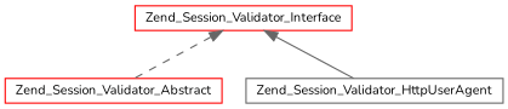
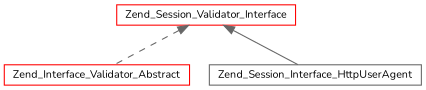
  digraph {
    fontname=Nunito
    rankdir=TB
    node [color=red fillcolor=white fontname=Nunito fontsize=10 shape=record style=filled]
    edge [color=gray40 dir=back fontname=Nunito fontsize=10 labelfontname=Helvetica labelfontsize=10]
    n1 [height=0.2 label=Zend_Session_Validator_Interface width=0.4]
-   n2 [height=0.2 label=Zend_Session_Validator_Abstract width=0.4]
-   n3 [color=gray40 height=0.2 label=Zend_Session_Validator_HttpUserAgent width=0.4]
+   n2 [height=0.2 label=Zend_Interface_Validator_Abstract width=0.4]
+   n3 [color=gray40 height=0.2 label=Zend_Session_Interface_HttpUserAgent width=0.4]
    n1 -> n2 [style=dashed]
    n1 -> n3 [style=solid]
  }
